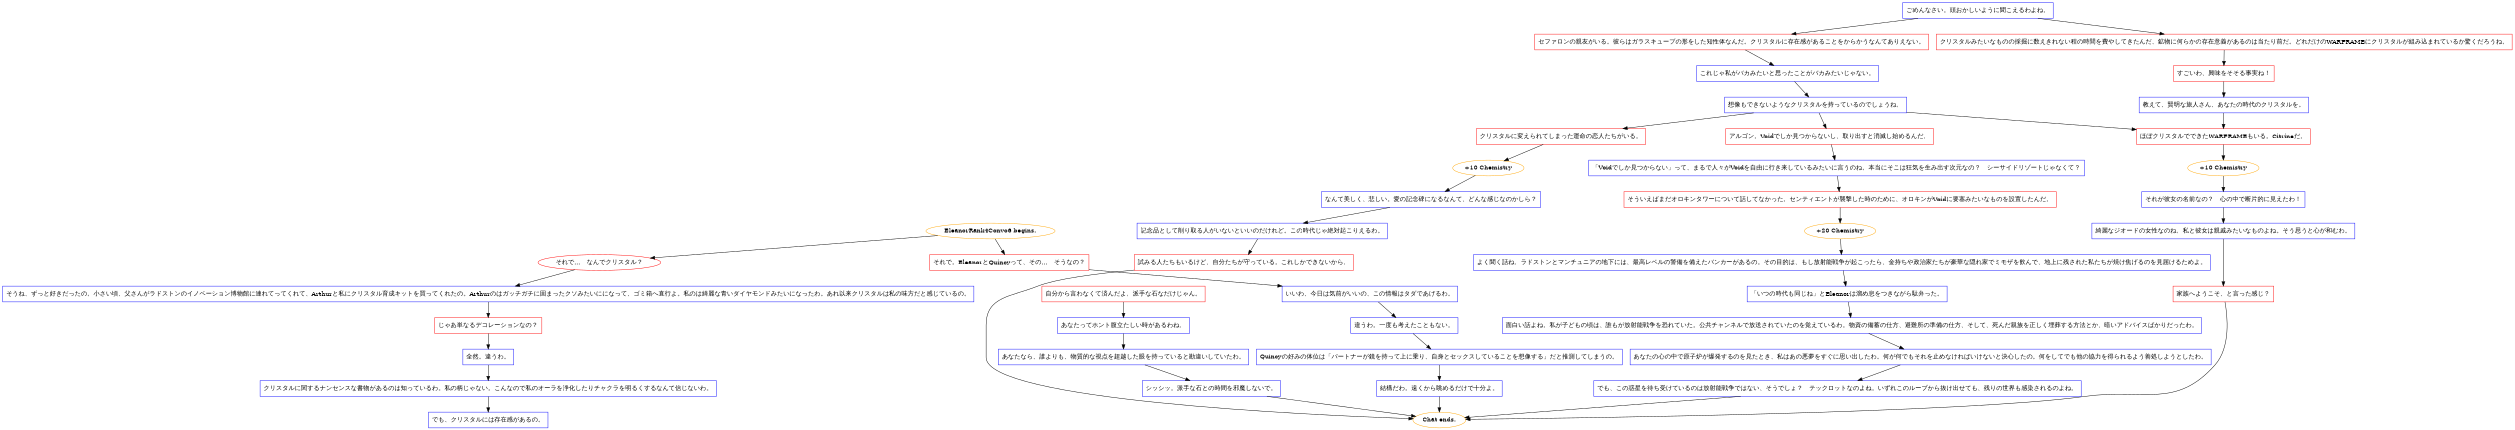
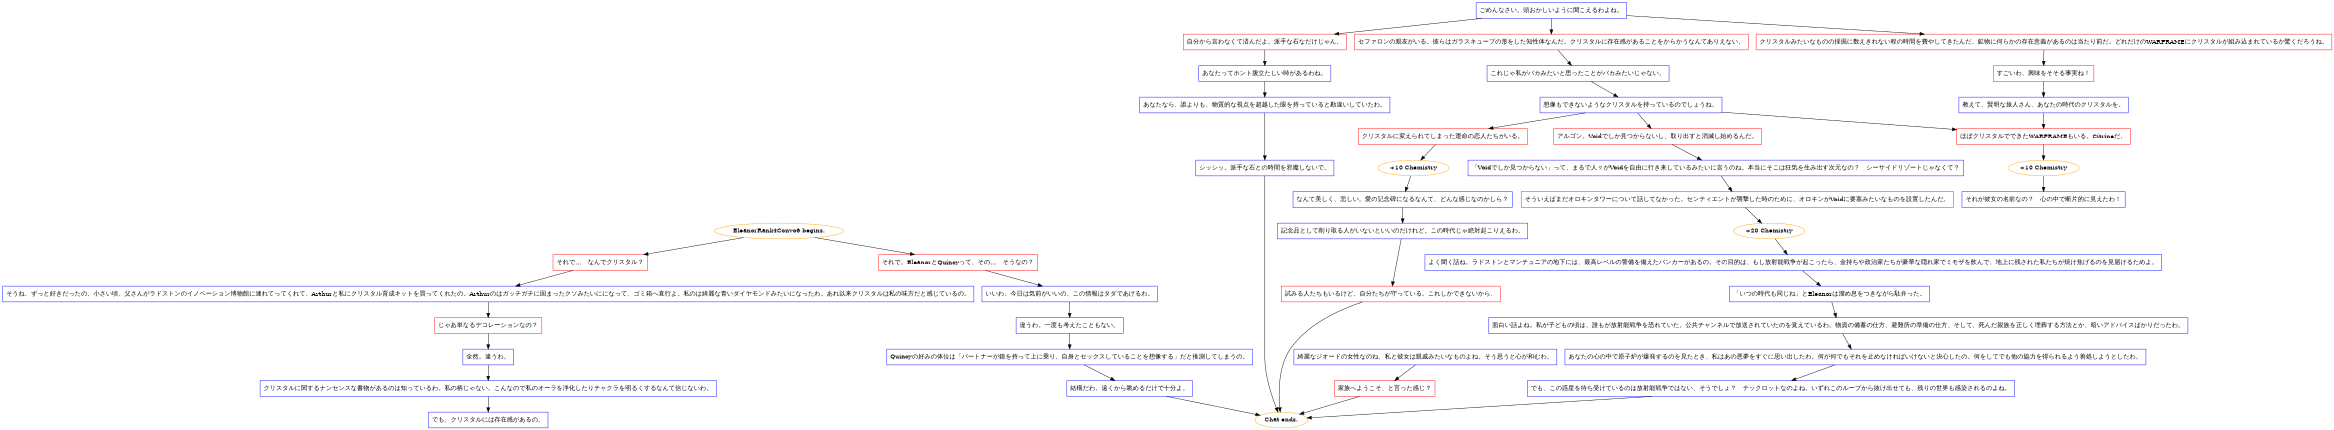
  digraph {
    node [color=blue shape=box]
    "EleanorRank4Convo6 begins." [color=orange shape=""]
-   n2 [color=red label="それで…　なんでクリスタル？" shape=ellipse]
+   n2 [color=red label="それで…　なんでクリスタル？"]
    n3 [color=red label="それで。EleanorとQuincyって、その…　そうなの？"]
    n4 [label="そうね、ずっと好きだったの。小さい頃、父さんがラドストンのイノベーション博物館に連れてってくれて、Arthurと私にクリスタル育成キットを買ってくれたの。Arthurのはガッチガチに固まったクソみたいにになって、ゴミ箱へ直行よ。私のは綺麗な青いダイヤモンドみたいになったわ。あれ以来クリスタルは私の味方だと感じているの。"]
    n5 [label="いいわ、今日は気前がいいの、この情報はタダであげるわ。"]
    n6 [color=red label="じゃあ単なるデコレーションなの？"]
    n7 [label="違うわ。一度も考えたこともない。"]
    n8 [label="全然。違うわ。"]
    n9 [label="Quincyの好みの体位は「パートナーが鏡を持って上に乗り、自身とセックスしていることを想像する」だと推測してしまうの。"]
    n10 [label="クリスタルに関するナンセンスな書物があるのは知っているわ。私の柄じゃない。こんなので私のオーラを浄化したりチャクラを明るくするなんて信じないわ。"]
    n11 [label="結構だわ。遠くから眺めるだけで十分よ。"]
    n12 [label="でも、クリスタルには存在感があるの。"]
    "Chat ends." [color=orange shape=""]
    n14 [label="ごめんなさい。頭おかしいように聞こえるわよね。"]
    n15 [color=red label="自分から言わなくて済んだよ。派手な石なだけじゃん。"]
    n16 [color=red label="セファロンの親友がいる。彼らはガラスキューブの形をした知性体なんだ。クリスタルに存在感があることをからかうなんてありえない。"]
    n17 [color=red label="クリスタルみたいなものの採掘に数えきれない程の時間を費やしてきたんだ、鉱物に何らかの存在意義があるのは当たり前だ。どれだけのWARFRAMEにクリスタルが組み込まれているか驚くだろうね。"]
    n18 [label="あなたってホント腹立たしい時があるわね。"]
    n19 [label="これじゃ私がバカみたいと思ったことがバカみたいじゃない。"]
    n20 [color=red label="すごいわ、興味をそそる事実ね！"]
    n21 [label="あなたなら、誰よりも、物質的な視点を超越した眼を持っていると勘違いしていたわ。"]
    n22 [label="想像もできないようなクリスタルを持っているのでしょうね。"]
    n23 [label="教えて、賢明な旅人さん、あなたの時代のクリスタルを。"]
    n24 [label="シッシッ。派手な石との時間を邪魔しないで。"]
    n25 [color=red label="アルゴン。Voidでしか見つからないし、取り出すと消滅し始めるんだ。"]
    n26 [color=red label="ほぼクリスタルでできたWARFRAMEもいる。Citrineだ。"]
    n27 [color=red label="クリスタルに変えられてしまった運命の恋人たちがいる。"]
    n28 [label="「Voidでしか見つからない」って、まるで人々がVoidを自由に行き来しているみたいに言うのね。本当にそこは狂気を生み出す次元なの？　シーサイドリゾートじゃなくて？"]
    n29 [color=orange label="+10 Chemistry" shape=""]
    n30 [color=orange label="+10 Chemistry" shape=""]
    n31 [color=red label="そういえばまだオロキンタワーについて話してなかった。センティエントが襲撃した時のために、オロキンがVoidに要塞みたいなものを設置したんだ。"]
    n32 [label="それが彼女の名前なの？　心の中で断片的に見えたわ！"]
    n33 [label="なんて美しく、悲しい。愛の記念碑になるなんて、どんな感じなのかしら？"]
    n34 [color=orange label="+20 Chemistry" shape=""]
    n35 [label="綺麗なジオードの女性なのね。私と彼女は親戚みたいなものよね。そう思うと心が和むわ。"]
    n36 [label="記念品として削り取る人がいないといいのだけれど。この時代じゃ絶対起こりえるわ。"]
    n37 [label="よく聞く話ね。ラドストンとマンチュニアの地下には、最高レベルの警備を備えたバンカーがあるの。その目的は、もし放射能戦争が起こったら、金持ちや政治家たちが豪華な隠れ家でミモザを飲んで、地上に残された私たちが焼け焦げるのを見届けるためよ。"]
    n38 [color=red label="家族へようこそ、と言った感じ？"]
    n39 [color=red label="試みる人たちもいるけど、自分たちが守っている。これしかできないから。"]
    n40 [label="「いつの時代も同じね」とEleanorは溜め息をつきながら駄弁った。"]
    n41 [label="面白い話よね。私が子どもの頃は、誰もが放射能戦争を恐れていた。公共チャンネルで放送されていたのを覚えているわ。物資の備蓄の仕方、避難所の準備の仕方、そして、死んだ親族を正しく埋葬する方法とか、暗いアドバイスばかりだったわ。"]
    n42 [label="あなたの心の中で原子炉が爆発するのを見たとき、私はあの悪夢をすぐに思い出したわ。何が何でもそれを止めなければいけないと決心したの。何をしてでも他の協力を得られるよう善処しようとしたわ。"]
    n43 [label="でも、この惑星を待ち受けているのは放射能戦争ではない、そうでしょ？　テックロットなのよね。いずれこのループから抜け出せても、残りの世界も感染されるのよね。"]
    "EleanorRank4Convo6 begins." -> n2
    "EleanorRank4Convo6 begins." -> n3
    n2 -> n4
    n3 -> n5
    n4 -> n6
    n5 -> n7
    n6 -> n8
    n7 -> n9
    n8 -> n10
    n9 -> n11
    n10 -> n12
    n11 -> "Chat ends."
+   n14 -> n15
    n14 -> n16
    n14 -> n17
    n15 -> n18
    n16 -> n19
    n17 -> n20
    n18 -> n21
    n19 -> n22
    n20 -> n23
    n21 -> n24
    n22 -> n25
    n22 -> n26
    n22 -> n27
    n23 -> n26
    n24 -> "Chat ends."
    n25 -> n28
    n26 -> n29
    n27 -> n30
    n28 -> n31
    n29 -> n32
    n30 -> n33
    n31 -> n34
-   n32 -> n35
    n33 -> n36
    n34 -> n37
    n35 -> n38
    n36 -> n39
    n37 -> n40
    n38 -> "Chat ends."
    n39 -> "Chat ends."
    n40 -> n41
    n41 -> n42
    n42 -> n43
    n43 -> "Chat ends."
  }
